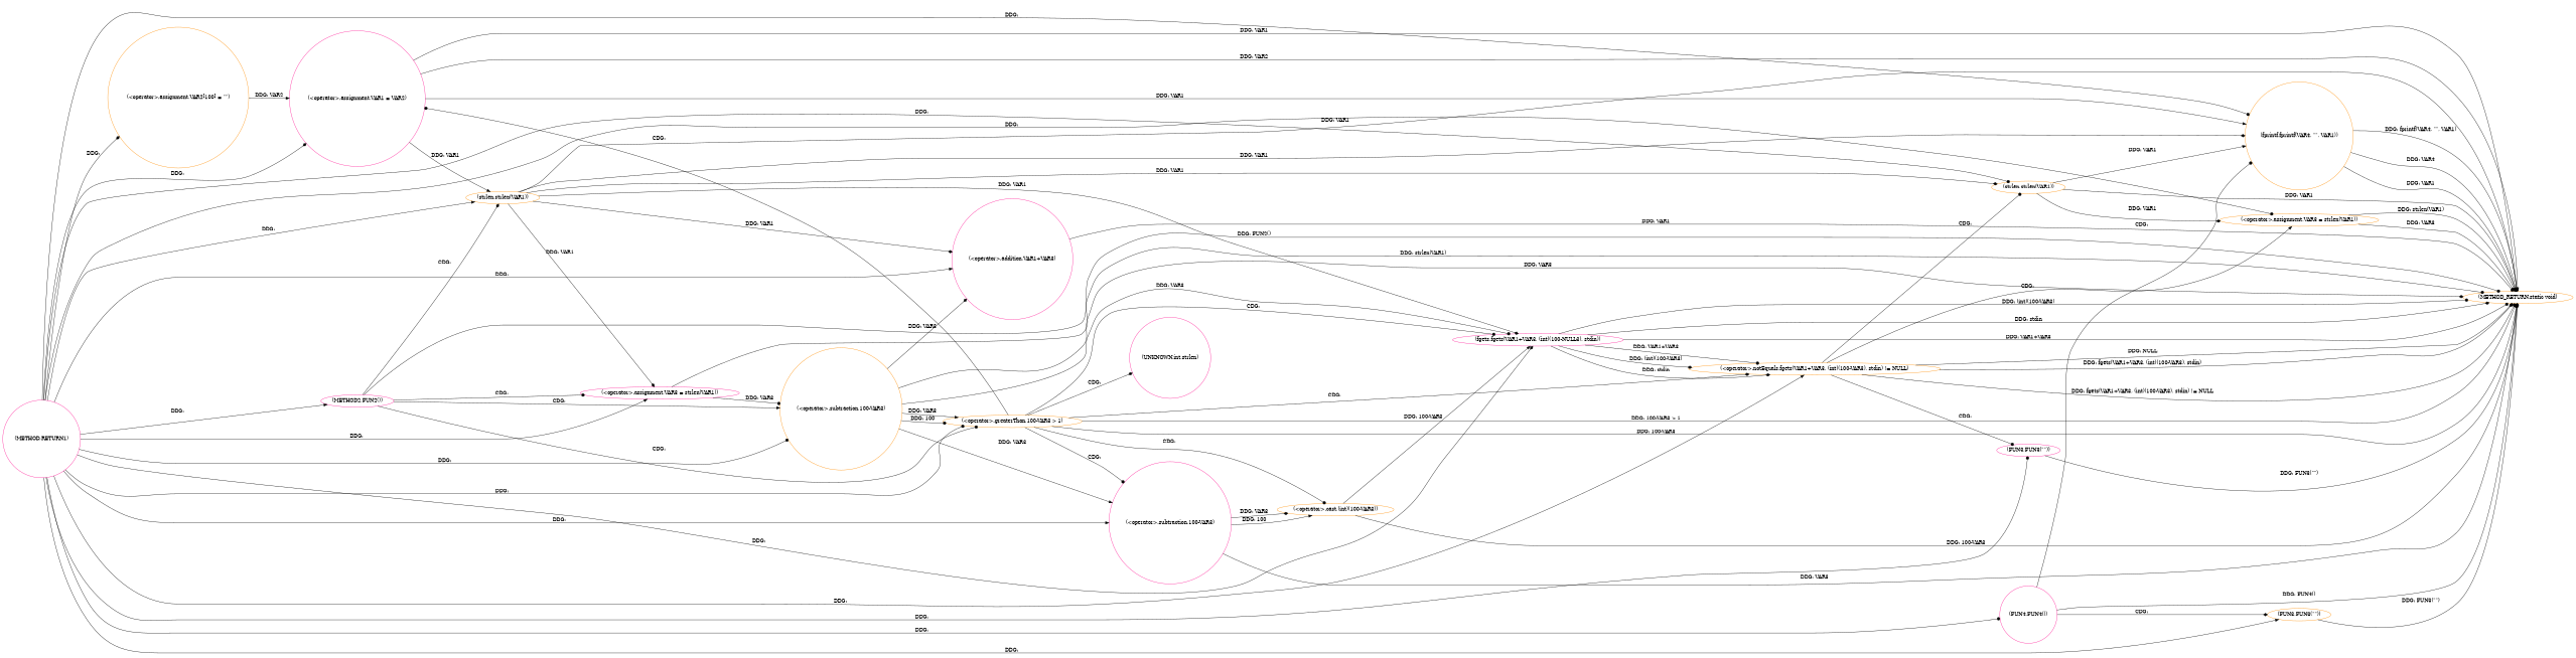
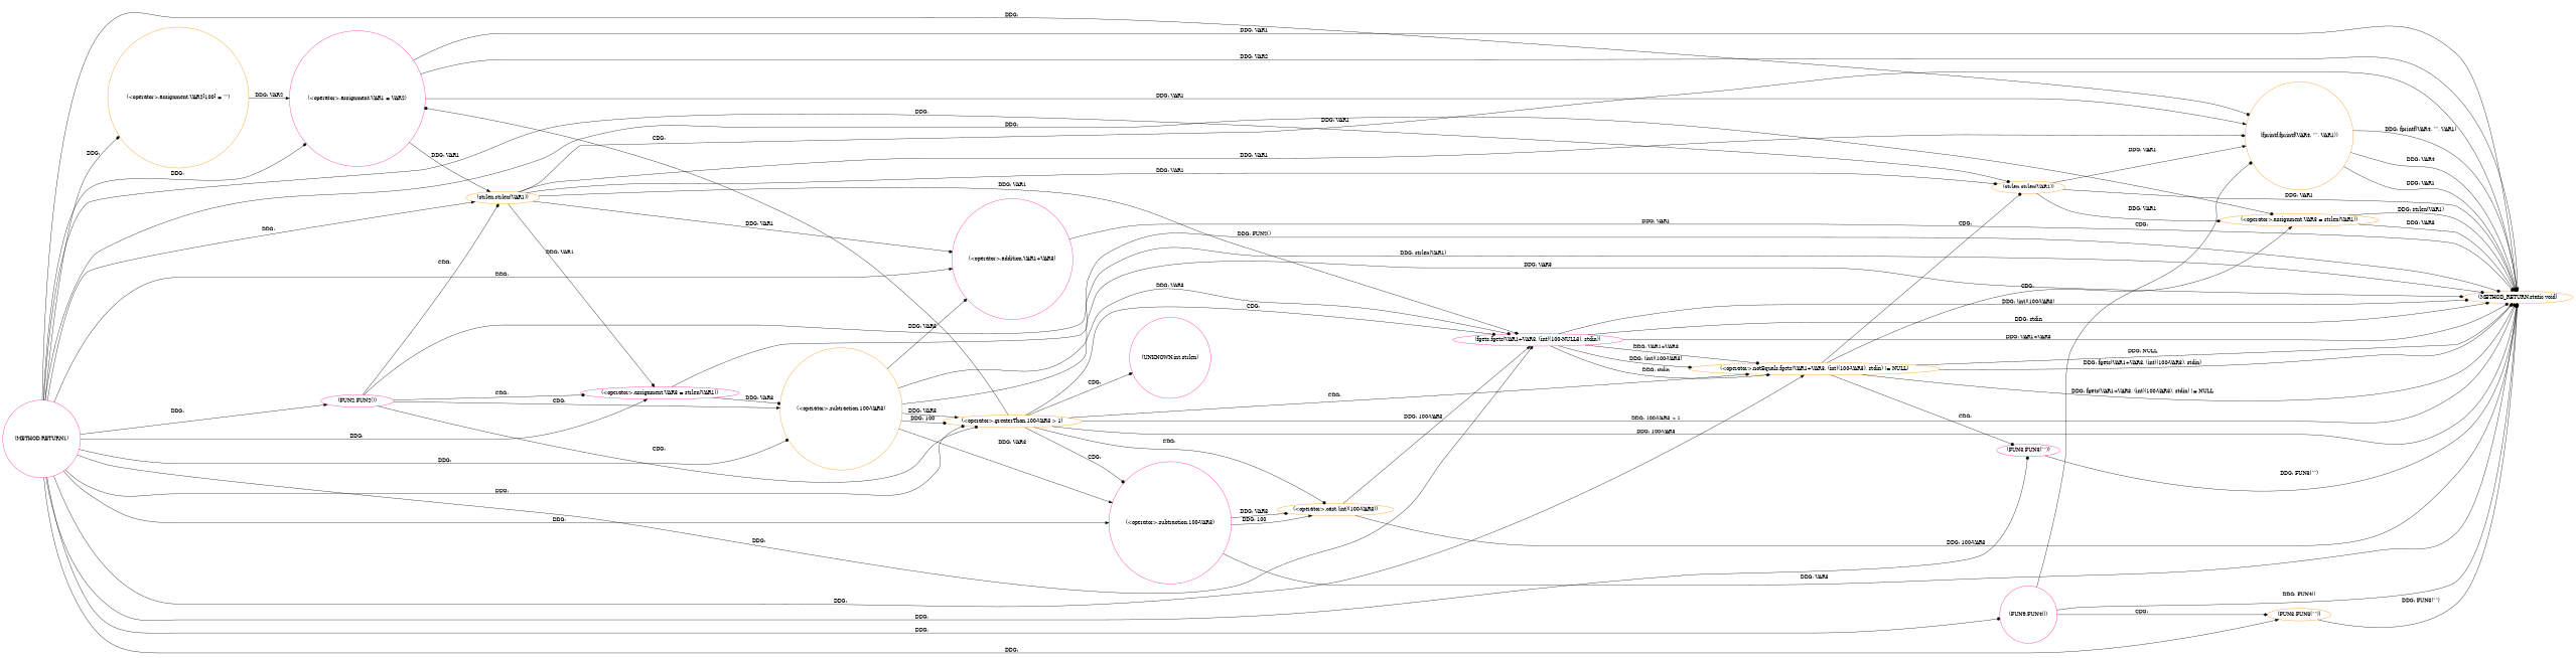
  digraph {
    rankdir=LR
    node [color=darkorange shape=ellipse]
    edge [arrowhead=dot]
    n1 [color=deeppink label="(METHOD,RETURN1)" shape=circle]
    n2 [label="(<operator>.assignment,VAR2[100] = \"\")" shape=circle]
    n3 [color=deeppink label="(<operator>.assignment,VAR1 = VAR2)" shape=circle]
-   n4 [color=deeppink label="(METHOD2,FUN2())"]
+   n4 [color=deeppink label="(FUN2,FUN2())"]
    n5 [color=deeppink label="(<operator>.assignment,VAR3 = strlen(VAR1))"]
    n6 [label="(strlen,strlen(VAR1))"]
    n7 [label="(<operator>.greaterThan,100-VAR3 > 1)"]
    n8 [label="(<operator>.subtraction,100-VAR3)" shape=circle]
    n9 [label="(<operator>.notEquals,fgets(VAR1+VAR3, (int)(100-VAR3), stdin) != NULL)"]
    n10 [color=deeppink label="(fgets,fgets(VAR1+VAR3, (int)(100-NULL3), stdin))"]
    n11 [color=deeppink label="(<operator>.addition,VAR1+VAR3)" shape=circle]
    n12 [color=deeppink label="(<operator>.subtraction,100-VAR3)" shape=circle]
    n13 [label="(<operator>.assignment,VAR3 = strlen(VAR1))"]
    n14 [label="(strlen,strlen(VAR1))"]
    n15 [color=deeppink label="(FUN3,FUN3(\"\"))"]
-   n16 [color=deeppink label="(FUN4,FUN4())" shape=circle]
+   n16 [color=deeppink label="(FUN9,FUN4())" shape=circle]
    n17 [label="(FUN3,FUN3(\"\"))"]
    n18 [label="(fprintf,fprintf(VAR4, \"\", VAR1))" shape=circle]
    n19 [label="(METHOD_RETURN,static void)"]
    n20 [label="(<operator>.cast,(int)(100-VAR3))"]
    n21 [color=deeppink label="(UNKNOWN,int,strlen)" shape=circle]
    n1 -> n2 [arrowhead=diamond label="DDG: "]
    n1 -> n3 [arrowhead=diamond label="DDG: "]
    n1 -> n4 [arrowhead=normal label="DDG: "]
    n1 -> n5 [arrowhead=normal label="DDG: "]
    n1 -> n6 [arrowhead=normal label="DDG: "]
    n1 -> n7 [label="DDG: "]
    n1 -> n8 [label="DDG: "]
    n1 -> n9 [arrowhead=normal label="DDG: "]
    n1 -> n10 [arrowhead=diamond label="DDG: "]
    n1 -> n11 [arrowhead=normal label="DDG: "]
    n1 -> n12 [arrowhead=normal label="DDG: "]
    n1 -> n13 [label="DDG: "]
    n1 -> n14 [label="DDG: "]
    n1 -> n15 [label="DDG: "]
    n1 -> n16 [label="DDG: "]
    n1 -> n17 [arrowhead=normal label="DDG: "]
    n1 -> n18 [label="DDG: "]
    n2 -> n3 [arrowhead=normal label="DDG: VAR2"]
    n3 -> n6 [arrowhead=normal label="DDG: VAR1"]
    n3 -> n18 [arrowhead=normal label="DDG: VAR1"]
    n3 -> n19 [label="DDG: VAR1"]
    n3 -> n19 [arrowhead=normal label="DDG: VAR2"]
    n4 -> n5 [label="CDG: "]
    n4 -> n6 [arrowhead=diamond label="CDG: "]
    n4 -> n7 [label="CDG: "]
    n4 -> n8 [arrowhead=normal label="CDG: "]
    n4 -> n19 [label="DDG: FUN2()"]
    n5 -> n8 [label="DDG: VAR3"]
    n5 -> n19 [label="DDG: strlen(VAR1)"]
    n6 -> n5 [arrowhead=diamond label="DDG: VAR1"]
    n6 -> n10 [arrowhead=diamond label="DDG: VAR1"]
    n6 -> n11 [arrowhead=diamond label="DDG: VAR1"]
    n6 -> n14 [arrowhead=diamond label="DDG: VAR1"]
    n6 -> n18 [arrowhead=diamond label="DDG: VAR1"]
    n6 -> n19 [arrowhead=normal label="DDG: VAR1"]
    n7 -> n3 [label="CDG: "]
    n7 -> n9 [arrowhead=diamond label="CDG: "]
    n7 -> n10 [label="CDG: "]
    n7 -> n12 [label="CDG: "]
    n7 -> n19 [arrowhead=normal label="DDG: 100-VAR3 > 1"]
    n7 -> n19 [arrowhead=diamond label="DDG: 100-VAR3"]
    n7 -> n20 [label="CDG: "]
    n7 -> n21 [arrowhead=diamond label="CDG: "]
    n8 -> n7 [label="DDG: 100"]
    n8 -> n7 [arrowhead=normal label="DDG: VAR3"]
    n8 -> n10 [label="DDG: VAR3"]
    n8 -> n11 [arrowhead=diamond label="DDG: VAR3"]
    n8 -> n12 [arrowhead=normal label="DDG: VAR3"]
    n8 -> n19 [arrowhead=diamond label="DDG: VAR3"]
    n9 -> n13 [arrowhead=normal label="CDG: "]
    n9 -> n14 [label="CDG: "]
    n9 -> n15 [label="CDG: "]
    n9 -> n19 [label="DDG: fgets(VAR1+VAR3, (int)(100-VAR3), stdin) != NULL"]
    n9 -> n19 [arrowhead=diamond label="DDG: NULL"]
    n9 -> n19 [label="DDG: fgets(VAR1+VAR3, (int)(100-VAR3), stdin)"]
    n10 -> n9 [label="DDG: VAR1+VAR3"]
    n10 -> n9 [arrowhead=diamond label="DDG: (int)(100-VAR3)"]
    n10 -> n9 [arrowhead=diamond label="DDG: stdin"]
    n10 -> n19 [label="DDG: (int)(100-VAR3)"]
    n10 -> n19 [label="DDG: VAR1+VAR3"]
    n10 -> n19 [arrowhead=diamond label="DDG: stdin"]
    n11 -> n19 [label="DDG: VAR1"]
    n12 -> n19 [arrowhead=normal label="DDG: VAR3"]
    n12 -> n20 [arrowhead=normal label="DDG: 100"]
    n12 -> n20 [arrowhead=diamond label="DDG: VAR3"]
    n13 -> n19 [arrowhead=normal label="DDG: strlen(VAR1)"]
    n13 -> n19 [arrowhead=diamond label="DDG: VAR3"]
    n14 -> n13 [arrowhead=diamond label="DDG: VAR1"]
    n14 -> n18 [arrowhead=normal label="DDG: VAR1"]
    n14 -> n19 [label="DDG: VAR1"]
    n15 -> n19 [arrowhead=normal label="DDG: FUN3(\"\")"]
    n16 -> n17 [arrowhead=diamond label="CDG: "]
    n16 -> n18 [label="CDG: "]
    n16 -> n19 [arrowhead=diamond label="DDG: FUN4()"]
    n17 -> n19 [label="DDG: FUN3(\"\")"]
    n18 -> n19 [label="DDG: VAR4"]
    n18 -> n19 [label="DDG: VAR1"]
    n18 -> n19 [label="DDG: fprintf(VAR4, \"\", VAR1)"]
    n20 -> n10 [arrowhead=normal label="DDG: 100-VAR3"]
    n20 -> n19 [label="DDG: 100-VAR3"]
  }
